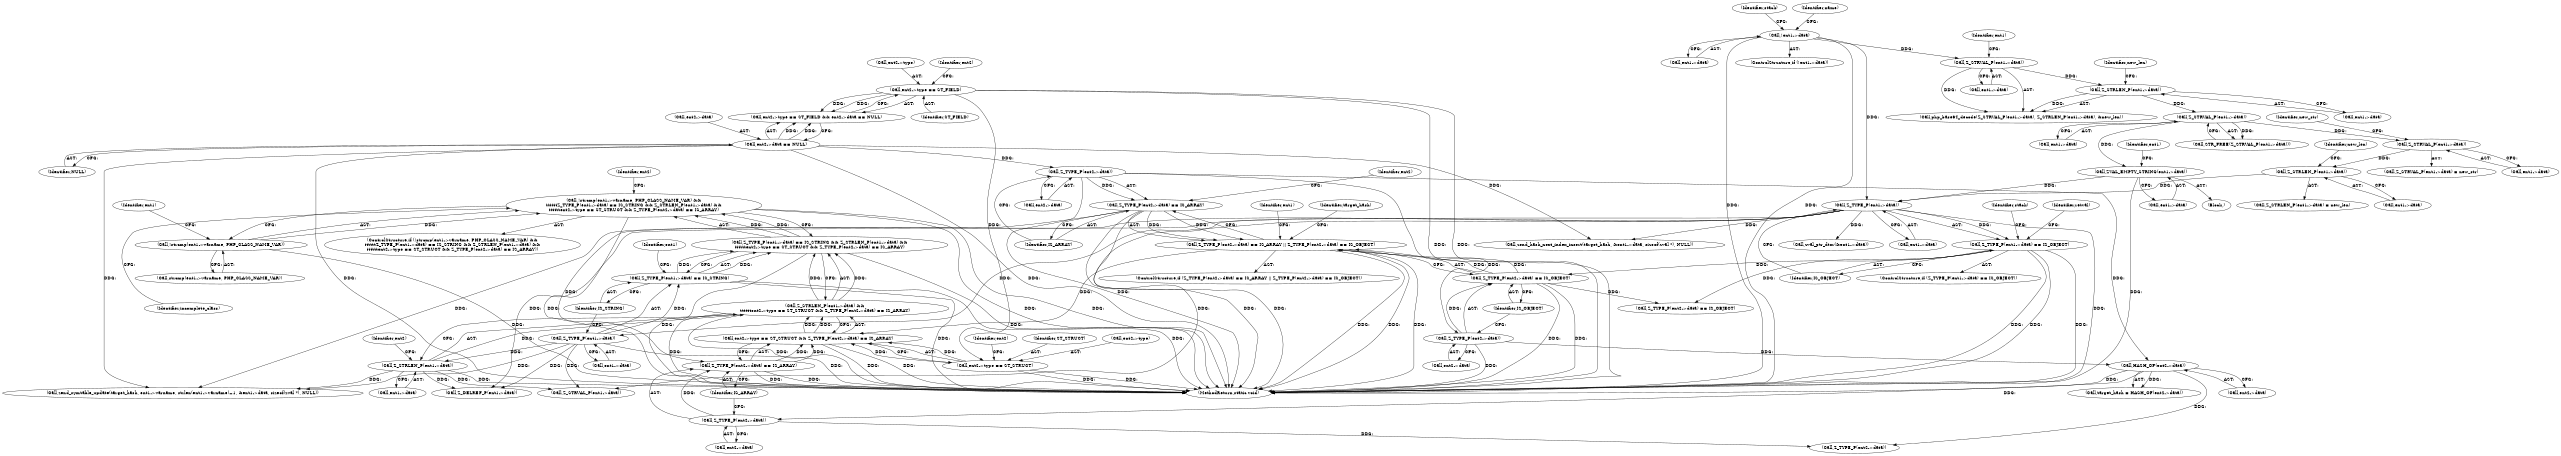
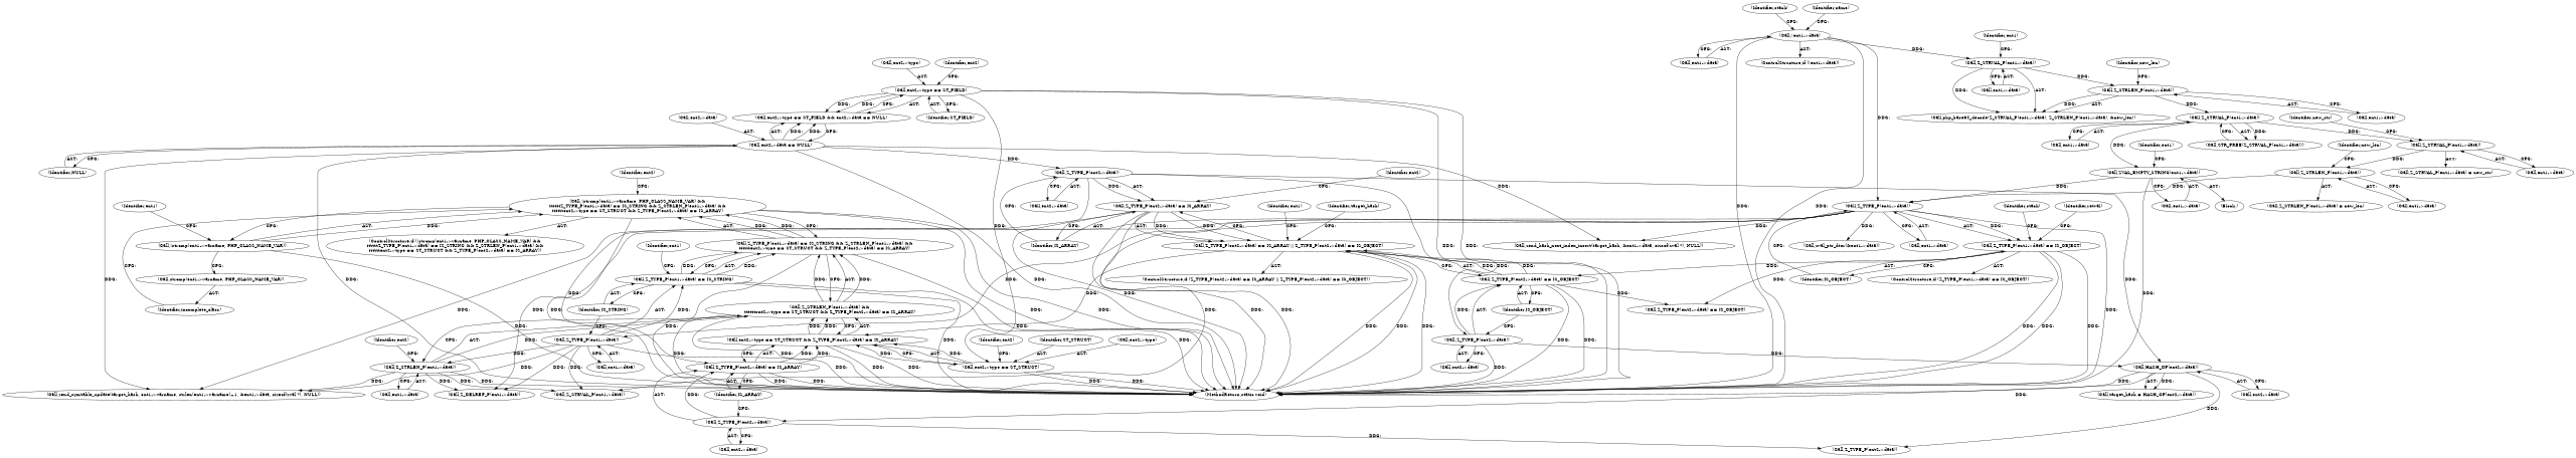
  digraph {
    n1 [label="(Call,!strcmp(ent1->varname, PHP_CLASS_NAME_VAR) &&\n\t\t\t\t\t\tZ_TYPE_P(ent1->data) == IS_STRING && Z_STRLEN_P(ent1->data) &&\n\t\t\t\t\t\tent2->type == ST_STRUCT && Z_TYPE_P(ent2->data) == IS_ARRAY)"]
    n2 [label="(Call,!strcmp(ent1->varname, PHP_CLASS_NAME_VAR))"]
    n3 [label="(Call,Z_TYPE_P(ent1->data) == IS_STRING && Z_STRLEN_P(ent1->data) &&\n\t\t\t\t\t\tent2->type == ST_STRUCT && Z_TYPE_P(ent2->data) == IS_ARRAY)"]
    n4 [label="(ControlStructure,if (!strcmp(ent1->varname, PHP_CLASS_NAME_VAR) &&\n\t\t\t\t\t\tZ_TYPE_P(ent1->data) == IS_STRING && Z_STRLEN_P(ent1->data) &&\n\t\t\t\t\t\tent2->type == ST_STRUCT && Z_TYPE_P(ent2->data) == IS_ARRAY))"]
    n5 [label="(MethodReturn,static void)"]
    n6 [label="(Call,strcmp(ent1->varname, PHP_CLASS_NAME_VAR))"]
    n7 [label="(Call,Z_TYPE_P(ent1->data) == IS_STRING)"]
    n8 [label="(Call,Z_STRLEN_P(ent1->data) &&\n\t\t\t\t\t\tent2->type == ST_STRUCT && Z_TYPE_P(ent2->data) == IS_ARRAY)"]
    n9 [label="(Identifier,IS_STRING)"]
    n10 [label="(Call,Z_STRLEN_P(ent1->data))"]
    n11 [label="(Call,ent2->type == ST_STRUCT && Z_TYPE_P(ent2->data) == IS_ARRAY)"]
    n12 [label="(Call,Z_TYPE_P(ent1->data))"]
    n13 [label="(Call,zend_symtable_update(target_hash, ent1->varname, strlen(ent1->varname)+1, &ent1->data, sizeof(zval *), NULL))"]
    n14 [label="(Call,Z_STRVAL_P(ent1->data))"]
    n15 [label="(Call,Z_DELREF_P(ent1->data))"]
    n16 [label="(Call,ent1->data)"]
    n17 [label="(Call,ent1->data)"]
    n18 [label="(Call,Z_TYPE_P(ent1->data))"]
    n19 [label="(Call,Z_TYPE_P(ent1->data) == IS_OBJECT)"]
    n20 [label="(Call,zend_hash_next_index_insert(target_hash, &ent1->data, sizeof(zval *), NULL))"]
    n21 [label="(Call,zval_ptr_dtor(&ent1->data))"]
    n22 [label="(Call,ent1->data)"]
    n23 [label="(Call,Z_TYPE_P(ent2->data) == IS_OBJECT)"]
    n24 [label="(Call,Z_TYPE_P(ent2->data) == IS_OBJECT)"]
    n25 [label="(ControlStructure,if (Z_TYPE_P(ent1->data) == IS_OBJECT))"]
    n26 [label="(Identifier,IS_OBJECT)"]
    n27 [label="(Call,ZVAL_EMPTY_STRING(ent1->data))"]
    n28 [label="(Call,ent1->data)"]
    n29 [label="(Block,)"]
    n30 [label="(Call,Z_STRVAL_P(ent1->data))"]
    n31 [label="(Call,Z_STRVAL_P(ent1->data))"]
    n32 [label="(Call,STR_FREE(Z_STRVAL_P(ent1->data)))"]
    n33 [label="(Call,ent1->data)"]
    n34 [label="(Call,Z_STRLEN_P(ent1->data))"]
    n35 [label="(Call,Z_STRVAL_P(ent1->data) = new_str)"]
    n36 [label="(Call,ent1->data)"]
    n37 [label="(Call,Z_STRLEN_P(ent1->data))"]
    n38 [label="(Call,php_base64_decode(Z_STRVAL_P(ent1->data), Z_STRLEN_P(ent1->data), &new_len))"]
    n39 [label="(Call,ent1->data)"]
    n40 [label="(Call,Z_STRVAL_P(ent1->data))"]
    n41 [label="(Call,ent1->data)"]
    n42 [label="(Call,!ent1->data)"]
    n43 [label="(Call,ent1->data)"]
    n44 [label="(ControlStructure,if (!ent1->data))"]
    n45 [label="(Call,ent1->data)"]
    n46 [label="(Call,Z_STRLEN_P(ent1->data) = new_len)"]
    n47 [label="(Call,ent2->type == ST_STRUCT)"]
    n48 [label="(Call,Z_TYPE_P(ent2->data) == IS_ARRAY)"]
    n49 [label="(Identifier,IS_ARRAY)"]
    n50 [label="(Identifier,ST_STRUCT)"]
    n51 [label="(Call,ent2->type == ST_FIELD)"]
    n52 [label="(Identifier,ST_FIELD)"]
    n53 [label="(Call,ent2->type == ST_FIELD && ent2->data == NULL)"]
    n54 [label="(Call,ent2->data == NULL)"]
    n55 [label="(Call,Z_TYPE_P(ent2->data) == IS_ARRAY || Z_TYPE_P(ent2->data) == IS_OBJECT)"]
    n56 [label="(Call,Z_TYPE_P(ent2->data) == IS_ARRAY)"]
    n57 [label="(ControlStructure,if (Z_TYPE_P(ent2->data) == IS_ARRAY || Z_TYPE_P(ent2->data) == IS_OBJECT))"]
    n58 [label="(Identifier,IS_ARRAY)"]
    n59 [label="(Identifier,IS_OBJECT)"]
    n60 [label="(Call,Z_TYPE_P(ent2->data))"]
    n61 [label="(Call,Z_TYPE_P(ent2->data))"]
    n62 [label="(Call,HASH_OF(ent2->data))"]
    n63 [label="(Call,ent2->data)"]
    n64 [label="(Call,ent2->data)"]
    n65 [label="(Call,Z_TYPE_P(ent2->data))"]
    n66 [label="(Call,Z_TYPE_P(ent2->data))"]
    n67 [label="(Call,ent2->data)"]
    n68 [label="(Call,target_hash = HASH_OF(ent2->data))"]
    n69 [label="(Identifier,NULL)"]
    n70 [label="(Call,ent2->data)"]
    n71 [label="(Identifier,stack)"]
    n72 [label="(Identifier,new_len)"]
    n73 [label="(Identifier,incomplete_class)"]
    n74 [label="(Call,ent2->type)"]
    n75 [label="(Identifier,ent1)"]
    n76 [label="(Identifier,name)"]
    n77 [label="(Identifier,retval)"]
    n78 [label="(Call,ent2->type)"]
    n79 [label="(Identifier,ent1)"]
    n80 [label="(Identifier,ent1)"]
    n81 [label="(Identifier,ent2)"]
    n82 [label="(Identifier,new_len)"]
    n83 [label="(Call,ent2->data)"]
    n84 [label="(Identifier,stack)"]
    n85 [label="(Identifier,ent1)"]
    n86 [label="(Identifier,ent2)"]
    n87 [label="(Identifier,new_str)"]
    n88 [label="(Identifier,ent2)"]
    n89 [label="(Identifier,ent1)"]
    n90 [label="(Identifier,ent2)"]
    n91 [label="(Identifier,ent2)"]
    n92 [label="(Identifier,target_hash)"]
    n1 -> n2 [label="CFG: "]
    n1 -> n3 [label="CFG: "]
    n1 -> n4 [label="AST: "]
    n1 -> n5 [label="DDG: "]
    n1 -> n5 [label="DDG: "]
    n1 -> n5 [label="DDG: "]
    n2 -> n1 [label="AST: "]
    n2 -> n1 [label="DDG: "]
    n2 -> n5 [label="DDG: "]
    n2 -> n6 [label="CFG: "]
    n3 -> n1 [label="AST: "]
    n3 -> n1 [label="DDG: "]
    n3 -> n1 [label="DDG: "]
    n3 -> n5 [label="DDG: "]
    n3 -> n5 [label="DDG: "]
    n3 -> n7 [label="CFG: "]
    n3 -> n8 [label="CFG: "]
-   n6 -> n2 [label="AST: "]
+   n6 -> n73 [label="AST: "]
    n7 -> n3 [label="AST: "]
    n7 -> n3 [label="DDG: "]
    n7 -> n3 [label="DDG: "]
    n7 -> n5 [label="DDG: "]
    n7 -> n5 [label="DDG: "]
    n7 -> n9 [label="CFG: "]
    n8 -> n3 [label="AST: "]
    n8 -> n3 [label="DDG: "]
    n8 -> n3 [label="DDG: "]
    n8 -> n5 [label="DDG: "]
    n8 -> n5 [label="DDG: "]
    n8 -> n10 [label="CFG: "]
    n8 -> n11 [label="CFG: "]
    n9 -> n7 [label="AST: "]
    n9 -> n12 [label="CFG: "]
    n10 -> n5 [label="DDG: "]
    n10 -> n8 [label="AST: "]
    n10 -> n8 [label="DDG: "]
    n10 -> n13 [label="DDG: "]
    n10 -> n14 [label="DDG: "]
    n10 -> n15 [label="DDG: "]
    n10 -> n17 [label="CFG: "]
    n11 -> n5 [label="DDG: "]
    n11 -> n5 [label="DDG: "]
    n11 -> n8 [label="AST: "]
    n11 -> n8 [label="DDG: "]
    n11 -> n8 [label="DDG: "]
    n11 -> n47 [label="CFG: "]
    n11 -> n48 [label="CFG: "]
    n12 -> n5 [label="DDG: "]
    n12 -> n7 [label="AST: "]
    n12 -> n7 [label="DDG: "]
    n12 -> n10 [label="DDG: "]
    n12 -> n13 [label="DDG: "]
    n12 -> n14 [label="DDG: "]
    n12 -> n15 [label="DDG: "]
    n12 -> n16 [label="CFG: "]
    n16 -> n12 [label="AST: "]
    n17 -> n10 [label="AST: "]
    n18 -> n5 [label="DDG: "]
    n18 -> n12 [label="DDG: "]
    n18 -> n13 [label="DDG: "]
    n18 -> n14 [label="DDG: "]
    n18 -> n15 [label="DDG: "]
    n18 -> n19 [label="AST: "]
    n18 -> n19 [label="DDG: "]
    n18 -> n20 [label="DDG: "]
    n18 -> n21 [label="DDG: "]
    n18 -> n22 [label="CFG: "]
    n19 -> n5 [label="DDG: "]
    n19 -> n5 [label="DDG: "]
    n19 -> n5 [label="DDG: "]
    n19 -> n23 [label="DDG: "]
    n19 -> n24 [label="DDG: "]
    n19 -> n25 [label="AST: "]
    n19 -> n26 [label="CFG: "]
    n22 -> n18 [label="AST: "]
    n23 -> n5 [label="DDG: "]
    n23 -> n5 [label="DDG: "]
    n23 -> n24 [label="DDG: "]
    n23 -> n55 [label="AST: "]
    n23 -> n55 [label="DDG: "]
    n23 -> n55 [label="DDG: "]
    n23 -> n59 [label="CFG: "]
    n26 -> n18 [label="CFG: "]
    n26 -> n19 [label="AST: "]
    n27 -> n5 [label="DDG: "]
    n27 -> n18 [label="DDG: "]
    n27 -> n28 [label="CFG: "]
    n27 -> n29 [label="AST: "]
    n28 -> n27 [label="AST: "]
    n30 -> n27 [label="DDG: "]
    n30 -> n31 [label="DDG: "]
    n30 -> n32 [label="AST: "]
    n30 -> n32 [label="DDG: "]
    n30 -> n33 [label="CFG: "]
    n31 -> n34 [label="DDG: "]
    n31 -> n35 [label="AST: "]
    n31 -> n36 [label="CFG: "]
    n32 -> n30 [label="CFG: "]
    n33 -> n30 [label="AST: "]
    n34 -> n18 [label="DDG: "]
    n34 -> n45 [label="CFG: "]
    n34 -> n46 [label="AST: "]
    n36 -> n31 [label="AST: "]
    n37 -> n30 [label="DDG: "]
    n37 -> n38 [label="AST: "]
    n37 -> n38 [label="DDG: "]
    n37 -> n39 [label="CFG: "]
    n39 -> n37 [label="AST: "]
    n40 -> n37 [label="DDG: "]
    n40 -> n38 [label="AST: "]
    n40 -> n38 [label="DDG: "]
    n40 -> n41 [label="CFG: "]
    n41 -> n40 [label="AST: "]
    n42 -> n5 [label="DDG: "]
    n42 -> n5 [label="DDG: "]
    n42 -> n18 [label="DDG: "]
    n42 -> n40 [label="DDG: "]
    n42 -> n43 [label="CFG: "]
    n42 -> n44 [label="AST: "]
    n43 -> n42 [label="AST: "]
    n45 -> n34 [label="AST: "]
    n47 -> n5 [label="DDG: "]
    n47 -> n5 [label="DDG: "]
    n47 -> n11 [label="AST: "]
    n47 -> n11 [label="DDG: "]
    n47 -> n11 [label="DDG: "]
    n48 -> n5 [label="DDG: "]
    n48 -> n5 [label="DDG: "]
    n48 -> n11 [label="AST: "]
    n48 -> n11 [label="DDG: "]
    n48 -> n11 [label="DDG: "]
    n48 -> n49 [label="CFG: "]
    n49 -> n48 [label="AST: "]
    n49 -> n65 [label="CFG: "]
    n50 -> n47 [label="AST: "]
    n51 -> n5 [label="DDG: "]
    n51 -> n5 [label="DDG: "]
    n51 -> n47 [label="DDG: "]
+   n51 -> n52 [label="CFG: "]
    n51 -> n53 [label="AST: "]
    n51 -> n53 [label="DDG: "]
    n51 -> n53 [label="DDG: "]
    n52 -> n51 [label="AST: "]
    n53 -> n51 [label="CFG: "]
    n53 -> n54 [label="CFG: "]
    n54 -> n5 [label="DDG: "]
    n54 -> n5 [label="DDG: "]
    n54 -> n13 [label="DDG: "]
    n54 -> n20 [label="DDG: "]
    n54 -> n53 [label="AST: "]
    n54 -> n53 [label="DDG: "]
    n54 -> n53 [label="DDG: "]
    n54 -> n60 [label="DDG: "]
    n54 -> n69 [label="CFG: "]
    n55 -> n5 [label="DDG: "]
    n55 -> n5 [label="DDG: "]
    n55 -> n5 [label="DDG: "]
    n55 -> n11 [label="DDG: "]
    n55 -> n23 [label="CFG: "]
    n55 -> n56 [label="CFG: "]
    n55 -> n57 [label="AST: "]
    n56 -> n5 [label="DDG: "]
    n56 -> n5 [label="DDG: "]
    n56 -> n48 [label="DDG: "]
    n56 -> n55 [label="AST: "]
    n56 -> n55 [label="DDG: "]
    n56 -> n55 [label="DDG: "]
    n56 -> n58 [label="CFG: "]
    n58 -> n56 [label="AST: "]
    n58 -> n60 [label="CFG: "]
    n59 -> n23 [label="AST: "]
    n59 -> n61 [label="CFG: "]
    n60 -> n5 [label="DDG: "]
    n60 -> n56 [label="AST: "]
    n60 -> n56 [label="DDG: "]
    n60 -> n61 [label="DDG: "]
    n60 -> n62 [label="DDG: "]
    n60 -> n63 [label="CFG: "]
    n61 -> n5 [label="DDG: "]
    n61 -> n23 [label="AST: "]
    n61 -> n23 [label="DDG: "]
    n61 -> n62 [label="DDG: "]
    n61 -> n64 [label="CFG: "]
    n62 -> n5 [label="DDG: "]
    n62 -> n65 [label="DDG: "]
    n62 -> n66 [label="DDG: "]
    n62 -> n67 [label="CFG: "]
    n62 -> n68 [label="AST: "]
    n62 -> n68 [label="DDG: "]
    n63 -> n60 [label="AST: "]
    n64 -> n61 [label="AST: "]
    n65 -> n48 [label="AST: "]
    n65 -> n48 [label="DDG: "]
    n65 -> n66 [label="DDG: "]
    n65 -> n70 [label="CFG: "]
    n67 -> n62 [label="AST: "]
    n69 -> n54 [label="AST: "]
    n70 -> n65 [label="AST: "]
    n71 -> n42 [label="CFG: "]
    n72 -> n34 [label="CFG: "]
    n73 -> n1 [label="CFG: "]
    n74 -> n47 [label="AST: "]
    n75 -> n55 [label="CFG: "]
    n76 -> n42 [label="CFG: "]
    n77 -> n19 [label="CFG: "]
    n78 -> n51 [label="AST: "]
    n79 -> n27 [label="CFG: "]
    n80 -> n2 [label="CFG: "]
    n81 -> n47 [label="CFG: "]
    n82 -> n37 [label="CFG: "]
    n83 -> n54 [label="AST: "]
    n84 -> n19 [label="CFG: "]
    n85 -> n7 [label="CFG: "]
    n86 -> n56 [label="CFG: "]
    n87 -> n31 [label="CFG: "]
    n88 -> n51 [label="CFG: "]
    n89 -> n40 [label="CFG: "]
    n90 -> n10 [label="CFG: "]
    n91 -> n1 [label="CFG: "]
    n92 -> n55 [label="CFG: "]
  }
